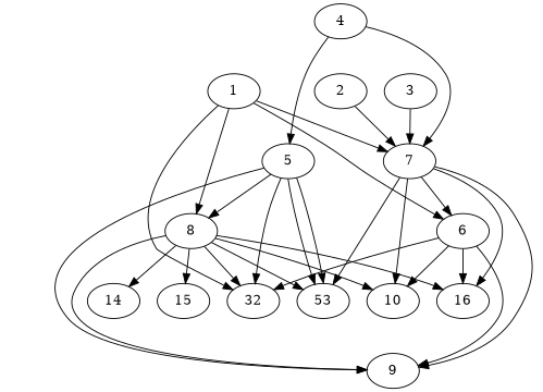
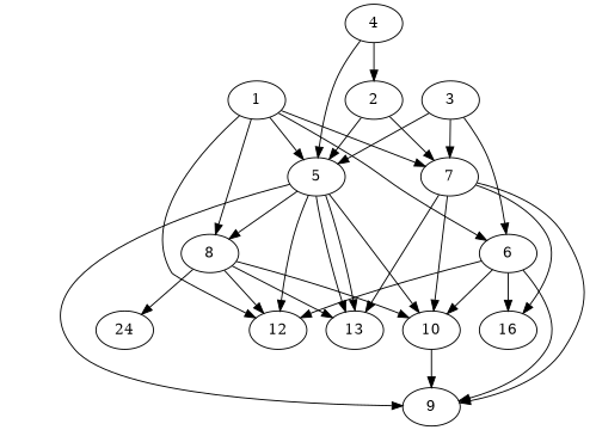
  digraph {
    node [alpha=0.05]
    1 [alpha=0.18 expect_size=41640960]
    5 [alpha=0.06 expect_size=34838528]
    6 [expect_size=46219264]
    7 [alpha=0.01 expect_size=17597440]
    8 [alpha=0.00 expect_size=26707968]
-   12 [alpha=0.16 expect_size=13002752 label=32]
+   12 [alpha=0.16 expect_size=13002752]
    9 [alpha=0.17 expect_size=34577408]
    10 [alpha=0.00 expect_size=27432960]
-   13 [expect_size=25176064 label=53]
+   13 [expect_size=25176064]
    n10 [alpha=0.15 expect_size=18447360 label=16]
-   14 [alpha=0.10 expect_size=49722368]
-   15 [alpha=0.07 expect_size=38983680]
+   14 [alpha=0.10 expect_size=49722368 label=24]
    2 [expect_size=28759040]
    3 [alpha=0.10 expect_size=23586816]
    4 [alpha=0.15 expect_size=18728960]
+   1 -> 5
    1 -> 6
    1 -> 7
    1 -> 8
    1 -> 12
    5 -> 8
    5 -> 12
    5 -> 9
+   5 -> 10
    5 -> 13
    5 -> 13
    6 -> 12
    6 -> 9
    6 -> 10
    6 -> n10
    7 -> 9
    7 -> 10
    7 -> 13
    7 -> n10
    8 -> 12
-   8 -> 9
+   10 -> 9
    8 -> 10
    8 -> 13
-   8 -> n10
    8 -> 14
-   8 -> 15
+   2 -> 5
    2 -> 7
-   7 -> 6
+   3 -> 5
+   3 -> 6
    3 -> 7
    4 -> 5
-   4 -> 7
+   4 -> 2
  }
